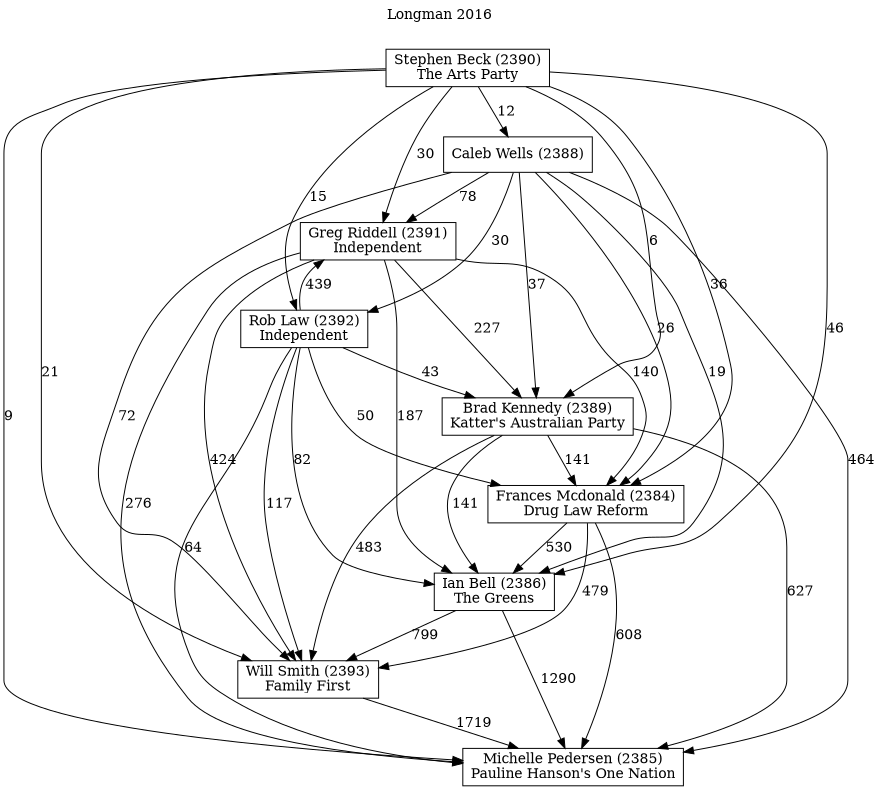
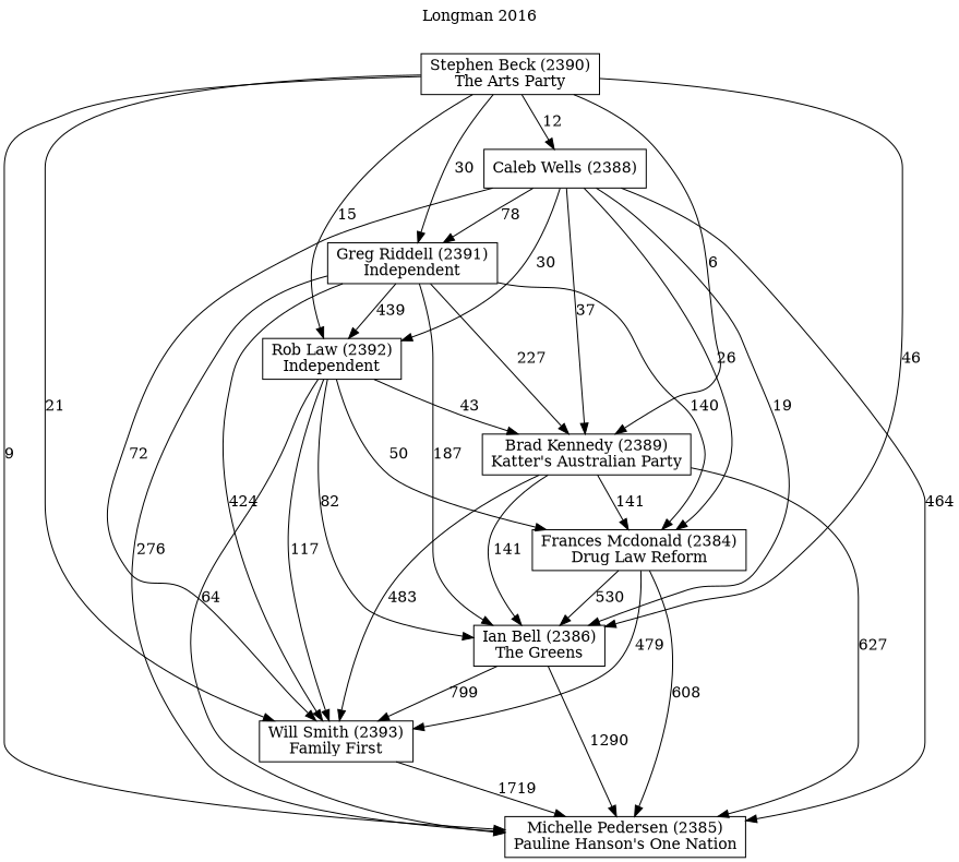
  digraph {
    label="Longman 2016"
    labelloc=t
    mclimit=10
    node [shape=box]
    n1 [label="Michelle Pedersen (2385)\nPauline Hanson's One Nation"]
    n2 [label="Ian Bell (2386)\nThe Greens"]
    n3 [label="Will Smith (2393)\nFamily First"]
    n4 [label="Frances Mcdonald (2384)\nDrug Law Reform"]
    n5 [label="Brad Kennedy (2389)\nKatter's Australian Party"]
    n6 [label="Greg Riddell (2391)\nIndependent"]
    n7 [label="Rob Law (2392)\nIndependent"]
    n8 [label="Caleb Wells (2388)\n"]
    n9 [label="Stephen Beck (2390)\nThe Arts Party"]
    n2 -> n1 [label=1290]
    n2 -> n3 [label=799]
    n3 -> n1 [label=1719]
    n4 -> n1 [label=608]
    n4 -> n2 [label=530]
    n4 -> n3 [label=479]
    n5 -> n1 [label=627]
    n5 -> n2 [label=141]
    n5 -> n3 [label=483]
    n5 -> n4 [label=141]
    n6 -> n1 [label=276]
    n6 -> n2 [label=187]
    n6 -> n3 [label=424]
    n6 -> n4 [label=140]
    n6 -> n5 [label=227]
    n7 -> n1 [label=64]
    n7 -> n2 [label=82]
    n7 -> n3 [label=117]
    n7 -> n4 [label=50]
    n7 -> n5 [label=43]
-   n7 -> n6 [label=439]
+   n6 -> n7 [label=439]
    n8 -> n1 [label=464]
    n8 -> n2 [label=19]
    n8 -> n3 [label=72]
    n8 -> n4 [label=26]
    n8 -> n5 [label=37]
    n8 -> n6 [label=78]
    n8 -> n7 [label=30]
    n9 -> n1 [label=9]
    n9 -> n2 [label=46]
    n9 -> n3 [label=21]
-   n9 -> n4 [label=36]
    n9 -> n5 [label=6]
    n9 -> n6 [label=30]
    n9 -> n7 [label=15]
    n9 -> n8 [label=12]
  }
